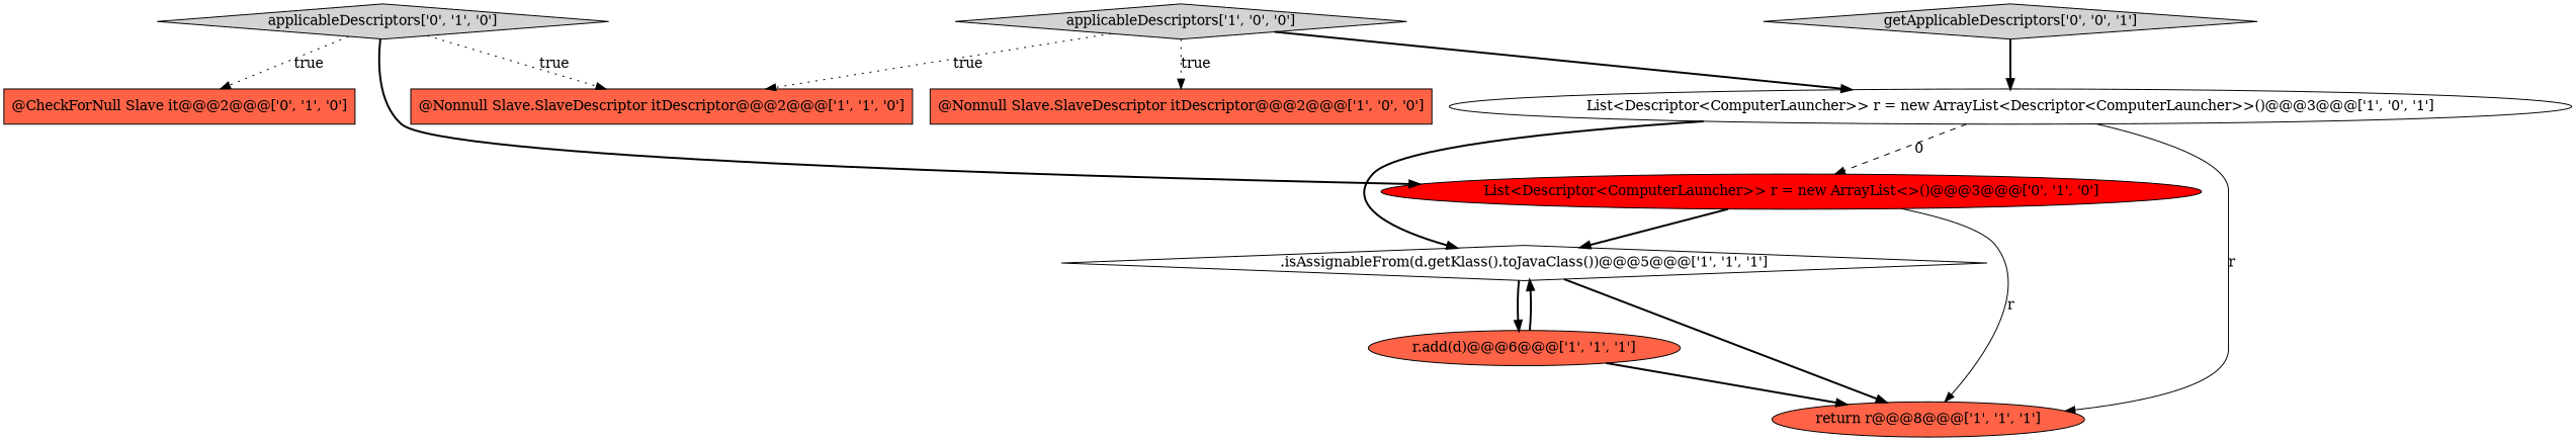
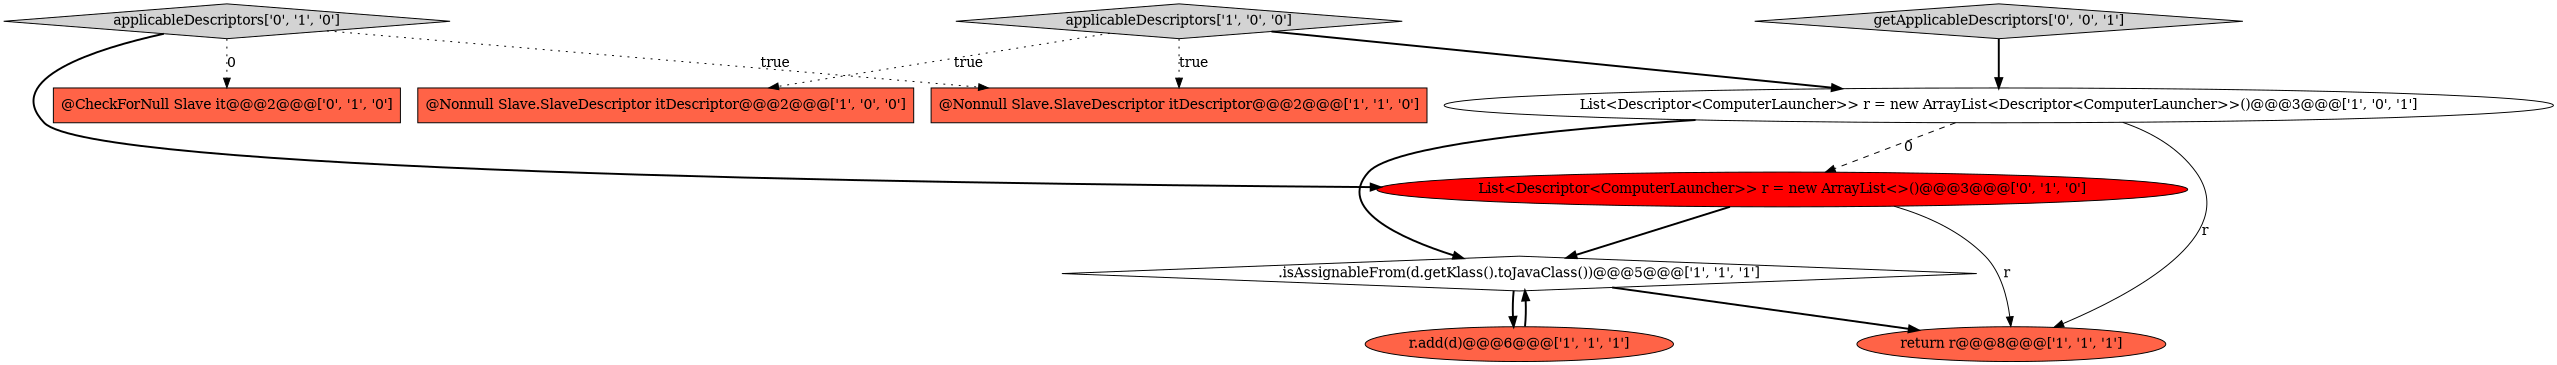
  digraph {
    node [fillcolor=tomato shape=ellipse style=filled]
    edge [style=bold]
    n1 [label="@CheckForNull Slave it@@@2@@@['0', '1', '0']" shape=box]
    n2 [label="@Nonnull Slave.SlaveDescriptor itDescriptor@@@2@@@['1', '0', '0']" shape=box]
    n3 [label="return r@@@8@@@['1', '1', '1']"]
    n4 [label="r.add(d)@@@6@@@['1', '1', '1']"]
    n5 [fillcolor=white label=".isAssignableFrom(d.getKlass().toJavaClass())@@@5@@@['1', '1', '1']" shape=diamond]
    n6 [fillcolor=red label="List<Descriptor<ComputerLauncher>> r = new ArrayList<>()@@@3@@@['0', '1', '0']"]
    n7 [fillcolor=lightgray label="applicableDescriptors['0', '1', '0']" shape=diamond]
    n8 [label="@Nonnull Slave.SlaveDescriptor itDescriptor@@@2@@@['1', '1', '0']" shape=box]
    n9 [fillcolor=lightgray label="applicableDescriptors['1', '0', '0']" shape=diamond]
    n10 [fillcolor=white label="List<Descriptor<ComputerLauncher>> r = new ArrayList<Descriptor<ComputerLauncher>>()@@@3@@@['1', '0', '1']"]
    n11 [fillcolor=lightgray label="getApplicableDescriptors['0', '0', '1']" shape=diamond]
-   n4 -> n3
    n4 -> n5
    n5 -> n3
    n5 -> n4
    n6 -> n3 [label=r style=solid]
    n6 -> n5
-   n7 -> n1 [label=true style=dotted]
+   n7 -> n1 [label=0 style=dotted]
    n7 -> n6
    n7 -> n8 [label=true style=dotted]
    n9 -> n2 [label=true style=dotted]
    n9 -> n8 [label=true style=dotted]
    n9 -> n10
    n10 -> n3 [label=r style=solid]
    n10 -> n5
    n10 -> n6 [label=0 style=dashed]
    n11 -> n10
  }
